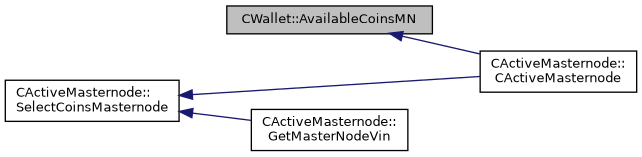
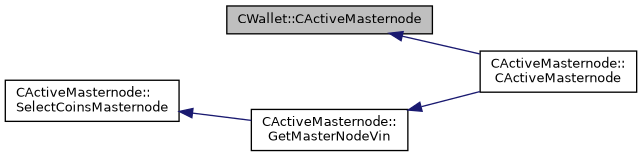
  digraph {
    rankdir=LR
    node [color=black fillcolor=white fontname=Helvetica fontsize=10 shape=record style=filled]
    edge [color=midnightblue dir=back fontname=Helvetica fontsize=10 labelfontname=Helvetica labelfontsize=10 style=solid]
-   n1 [fillcolor=grey75 fontcolor=black height=0.2 label="CWallet::AvailableCoinsMN" width=0.4]
+   n1 [fillcolor=grey75 fontcolor=black height=0.2 label="CWallet::CActiveMasternode" width=0.4]
    n2 [height=0.2 label="CActiveMasternode::\lCActiveMasternode" width=0.4]
    n3 [height=0.2 label="CActiveMasternode::\lSelectCoinsMasternode" width=0.4]
    n4 [height=0.2 label="CActiveMasternode::\lGetMasterNodeVin" width=0.4]
    n1 -> n2
-   n3 -> n2
+   n4 -> n2
    n3 -> n4
  }
